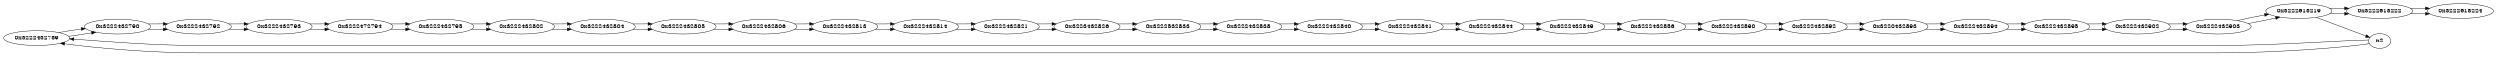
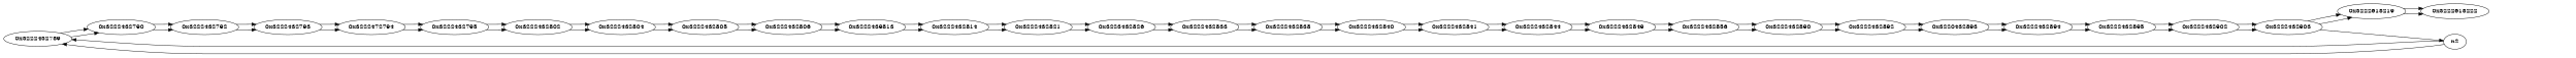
  digraph {
    rankdir=LR
    n1 [label="0x3222432789"]
    n2 [label="0x3222432790"]
    n3 [label="0x3222432792"]
    n4 [label="0x3222432793"]
    n5 [label="0x3222472794"]
    n6 [label="0x3222432795"]
    n7 [label="0x3222432802"]
    n8 [label="0x3222432804"]
    n9 [label="0x3222432805"]
    n10 [label="0x3222432806"]
-   n11 [label="0x3222432813"]
+   n11 [label="0x3222439813"]
    n12 [label="0x3222432814"]
    n13 [label="0x3222432821"]
    n14 [label="0x3223432826"]
-   n15 [label="0x3222532833"]
+   n15 [label="0x3222432833"]
    n16 [label="0x3222432838"]
    n17 [label="0x3222432840"]
    n18 [label="0x3222432841"]
    n19 [label="0x3222432844"]
    n20 [label="0x3222432849"]
    n21 [label="0x3222432856"]
    n22 [label="0x3222432890"]
    n23 [label="0x3222432892"]
    n24 [label="0x3220432893"]
    n25 [label="0x3222432894"]
    n26 [label="0x3222432895"]
    n27 [label="0x3222432902"]
    n28 [label="0x3222432903"]
    n29 [label="0x3222618219"]
    n30 [label=n2]
    n31 [label="0x3222618222"]
-   n32 [label="0x3222618224"]
    n1 -> n2
    n1 -> n2
    n2 -> n3
    n2 -> n3
    n3 -> n4
    n3 -> n4
    n4 -> n5
    n4 -> n5
    n5 -> n6
    n5 -> n6
    n6 -> n7
    n6 -> n7
    n7 -> n8
    n7 -> n8
    n8 -> n9
    n8 -> n9
    n9 -> n10
    n9 -> n10
    n10 -> n11
    n10 -> n11
    n11 -> n12
    n11 -> n12
    n12 -> n13
    n12 -> n13
    n13 -> n14
    n13 -> n14
    n14 -> n15
    n14 -> n15
    n15 -> n16
    n15 -> n16
    n16 -> n17
    n16 -> n17
    n17 -> n18
    n17 -> n18
    n18 -> n19
    n18 -> n19
    n19 -> n20
    n19 -> n20
    n20 -> n21
    n20 -> n21
    n21 -> n22
    n21 -> n22
    n22 -> n23
    n22 -> n23
    n23 -> n24
    n23 -> n24
    n24 -> n25
    n24 -> n25
    n25 -> n26
    n25 -> n26
    n26 -> n27
    n26 -> n27
    n27 -> n28
    n27 -> n28
    n28 -> n29
    n28 -> n29
-   n29 -> n30
+   n28 -> n30
    n29 -> n31
    n29 -> n31
    n30 -> n1
    n30 -> n1
-   n31 -> n32
-   n31 -> n32
  }
